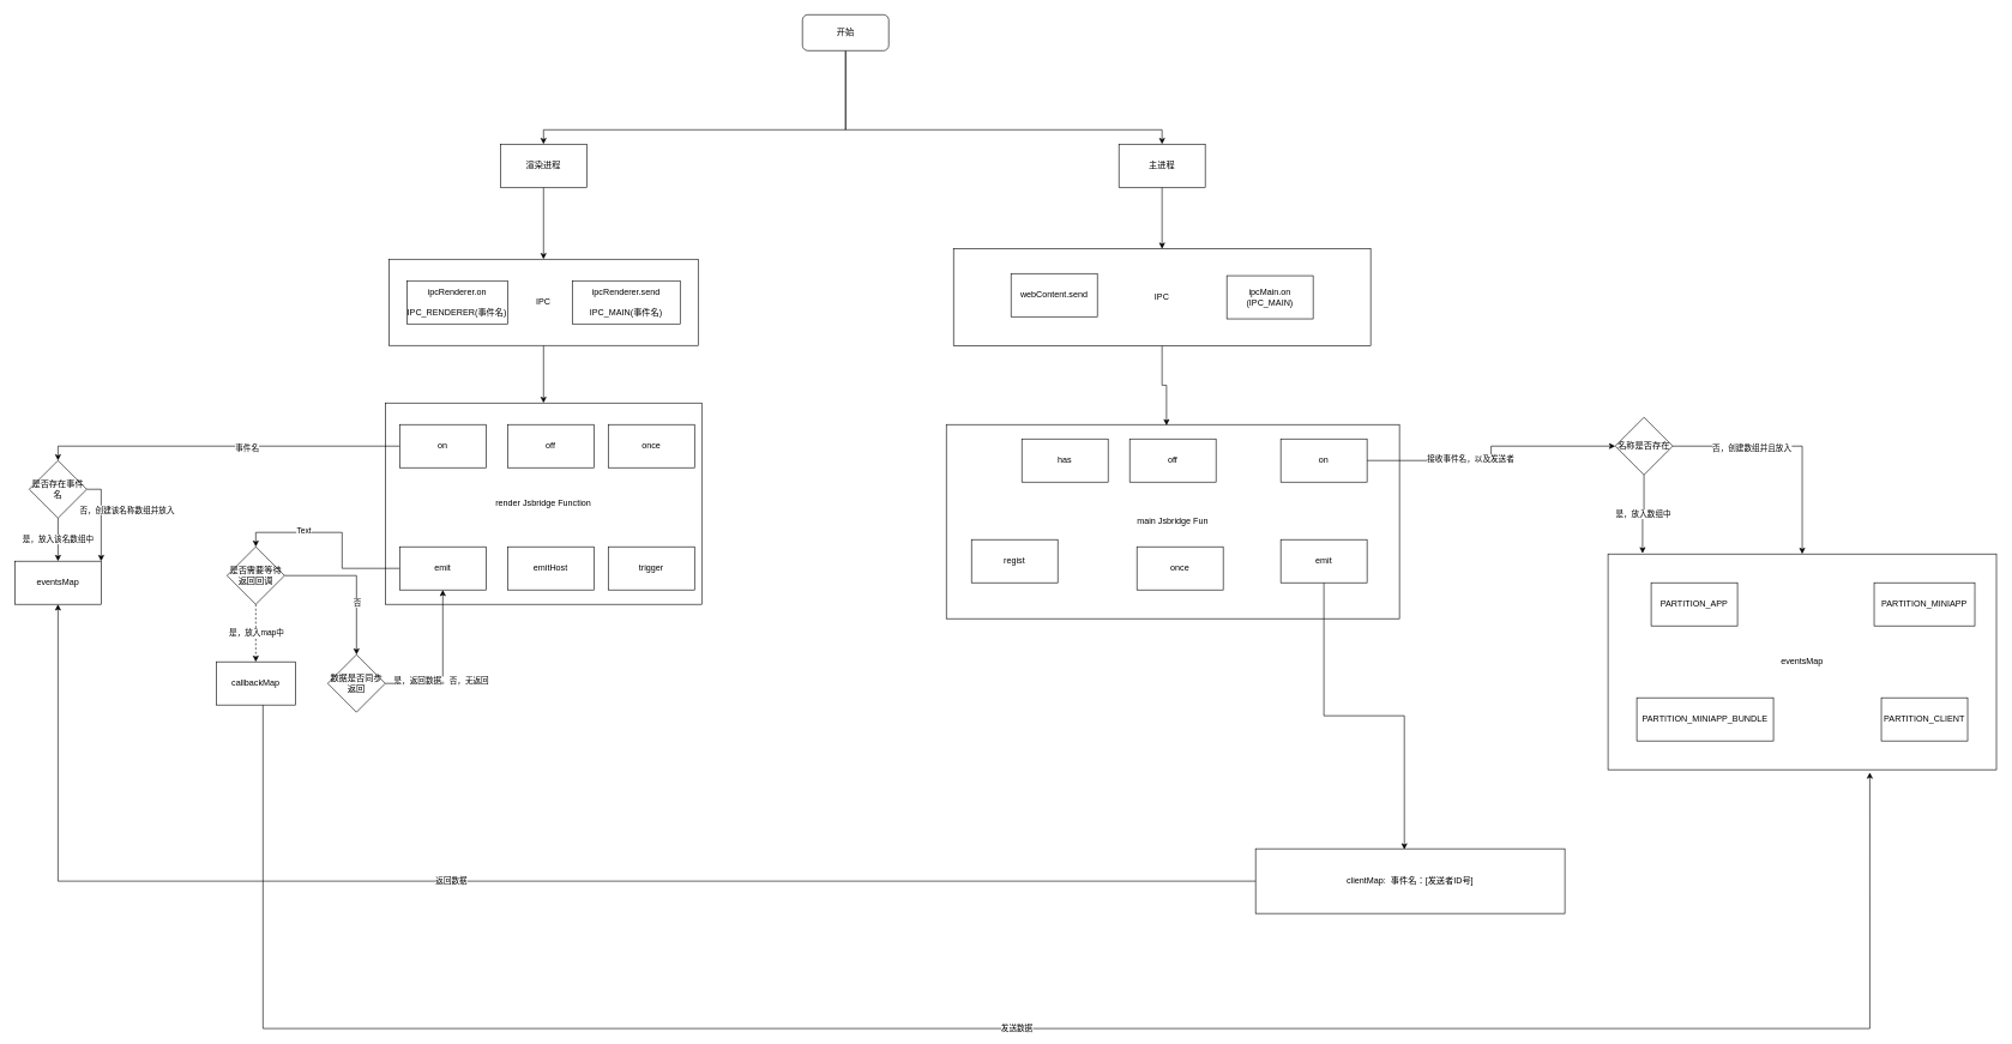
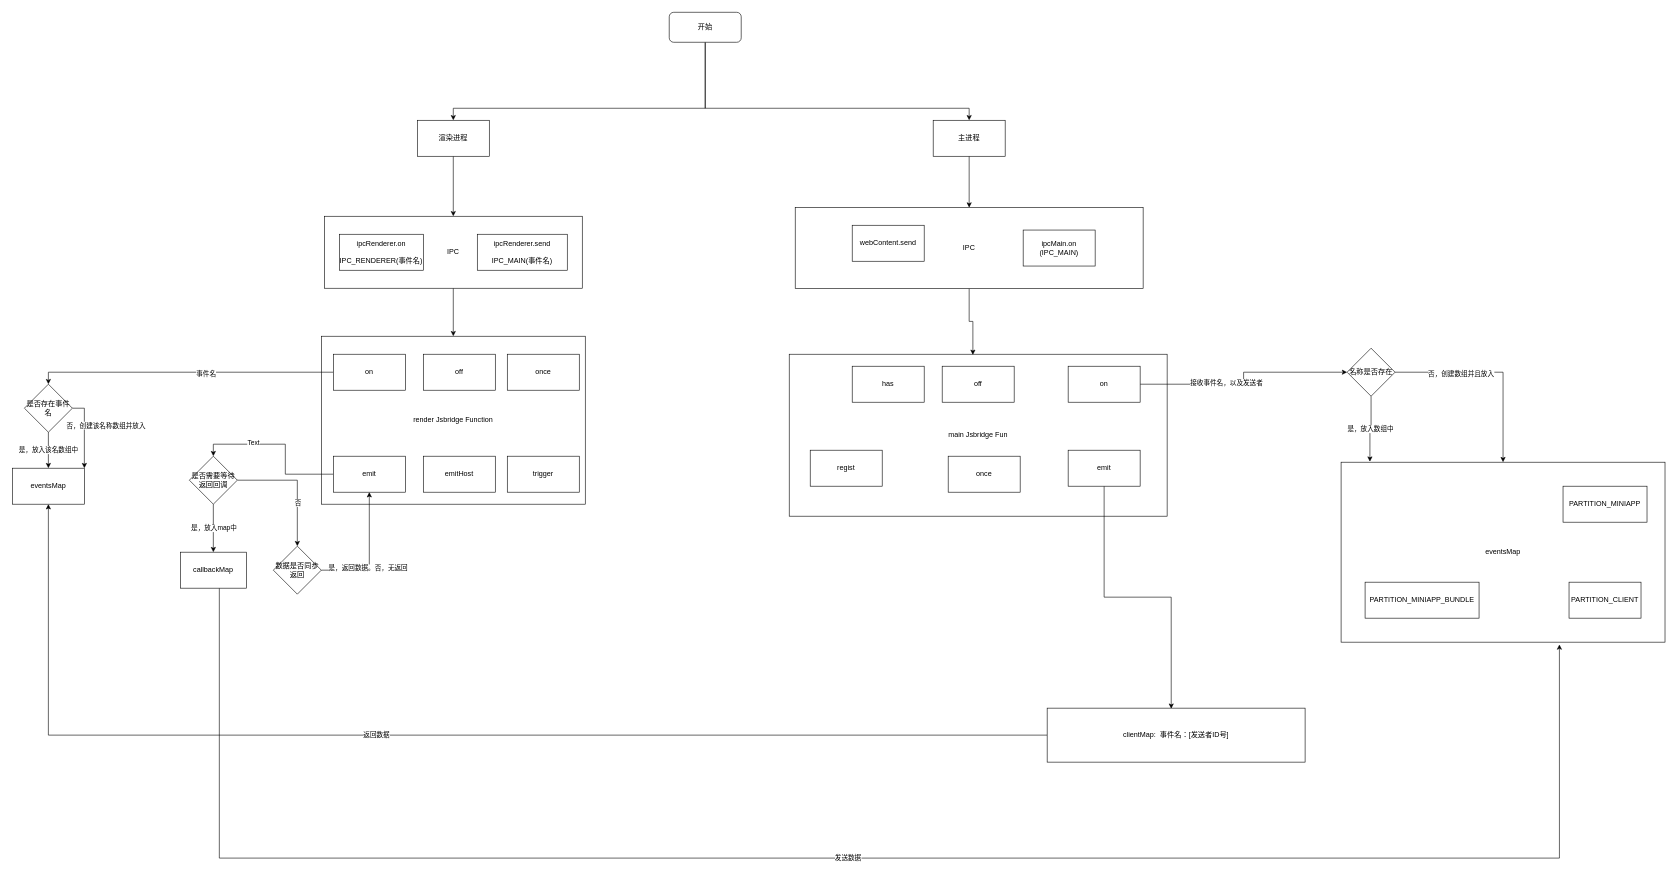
  <mxCell id="0" />
  <mxCell id="1" parent="0" />
  <mxCell id="2" style="edgeStyle=orthogonalEdgeStyle;rounded=0;orthogonalLoop=1;jettySize=auto;html=1;" parent="1" source="4" target="6" edge="1"><mxGeometry relative="1" as="geometry"><Array as="points"><mxPoint x="1175" y="180" /><mxPoint x="755" y="180" /></Array></mxGeometry></mxCell>
  <mxCell id="3" style="edgeStyle=orthogonalEdgeStyle;rounded=0;orthogonalLoop=1;jettySize=auto;html=1;entryX=0.5;entryY=0;entryDx=0;entryDy=0;" parent="1" source="4" target="8" edge="1"><mxGeometry relative="1" as="geometry"><Array as="points"><mxPoint x="1175" y="180" /><mxPoint x="1615" y="180" /></Array></mxGeometry></mxCell>
  <mxCell id="4" value="开始" style="rounded=1;whiteSpace=wrap;html=1;fontSize=12;glass=0;strokeWidth=1;shadow=0;" parent="1" vertex="1"><mxGeometry x="1115" y="20" width="120" height="50" as="geometry" /></mxCell>
  <mxCell id="5" style="edgeStyle=orthogonalEdgeStyle;rounded=0;orthogonalLoop=1;jettySize=auto;html=1;entryX=0.5;entryY=0;entryDx=0;entryDy=0;" parent="1" source="6" target="31" edge="1"><mxGeometry relative="1" as="geometry" /></mxCell>
  <mxCell id="6" value="渲染进程" style="rounded=0;whiteSpace=wrap;html=1;" parent="1" vertex="1"><mxGeometry x="695" y="200" width="120" height="60" as="geometry" /></mxCell>
  <mxCell id="7" style="edgeStyle=orthogonalEdgeStyle;rounded=0;orthogonalLoop=1;jettySize=auto;html=1;" edge="1" parent="1" source="8" target="52"><mxGeometry relative="1" as="geometry" /></mxCell>
  <mxCell id="8" value="主进程" style="rounded=0;whiteSpace=wrap;html=1;" parent="1" vertex="1"><mxGeometry x="1555" y="200" width="120" height="60" as="geometry" /></mxCell>
  <mxCell id="9" value="render Jsbridge Function" style="rounded=0;whiteSpace=wrap;html=1;" parent="1" vertex="1"><mxGeometry x="535" y="560" width="440" height="280" as="geometry" /></mxCell>
  <mxCell id="10" style="edgeStyle=orthogonalEdgeStyle;rounded=0;orthogonalLoop=1;jettySize=auto;html=1;entryX=0.5;entryY=0;entryDx=0;entryDy=0;" edge="1" parent="1" source="12" target="42"><mxGeometry relative="1" as="geometry" /></mxCell>
  <mxCell id="11" value="事件名" style="edgeLabel;html=1;align=center;verticalAlign=middle;resizable=0;points=[];" vertex="1" connectable="0" parent="10"><mxGeometry x="-0.139" y="1" relative="1" as="geometry"><mxPoint as="offset" /></mxGeometry></mxCell>
  <mxCell id="12" value="on" style="rounded=0;whiteSpace=wrap;html=1;" parent="1" vertex="1"><mxGeometry x="555" y="590" width="120" height="60" as="geometry" /></mxCell>
  <mxCell id="13" value="off" style="rounded=0;whiteSpace=wrap;html=1;" parent="1" vertex="1"><mxGeometry x="705" y="590" width="120" height="60" as="geometry" /></mxCell>
  <mxCell id="14" value="once" style="rounded=0;whiteSpace=wrap;html=1;" parent="1" vertex="1"><mxGeometry x="845" y="590" width="120" height="60" as="geometry" /></mxCell>
  <mxCell id="15" style="edgeStyle=orthogonalEdgeStyle;rounded=0;orthogonalLoop=1;jettySize=auto;html=1;entryX=0.5;entryY=0;entryDx=0;entryDy=0;" edge="1" parent="1" source="17" target="38"><mxGeometry relative="1" as="geometry" /></mxCell>
  <mxCell id="16" value="Text" style="edgeLabel;html=1;align=center;verticalAlign=middle;resizable=0;points=[];" vertex="1" connectable="0" parent="15"><mxGeometry x="0.364" y="-3" relative="1" as="geometry"><mxPoint as="offset" /></mxGeometry></mxCell>
  <mxCell id="17" value="emit" style="rounded=0;whiteSpace=wrap;html=1;" parent="1" vertex="1"><mxGeometry x="555" y="760" width="120" height="60" as="geometry" /></mxCell>
  <mxCell id="18" value="emitHost" style="rounded=0;whiteSpace=wrap;html=1;" parent="1" vertex="1"><mxGeometry x="705" y="760" width="120" height="60" as="geometry" /></mxCell>
  <mxCell id="19" value="trigger" style="rounded=0;whiteSpace=wrap;html=1;" parent="1" vertex="1"><mxGeometry x="845" y="760" width="120" height="60" as="geometry" /></mxCell>
  <mxCell id="20" value="&lt;span&gt;main Jsbridge Fun&lt;/span&gt;" style="rounded=0;whiteSpace=wrap;html=1;" parent="1" vertex="1"><mxGeometry x="1315" y="590" width="630" height="270" as="geometry" /></mxCell>
  <mxCell id="21" value="off" style="rounded=0;whiteSpace=wrap;html=1;" parent="1" vertex="1"><mxGeometry x="1570" y="610" width="120" height="60" as="geometry" /></mxCell>
  <mxCell id="22" style="edgeStyle=orthogonalEdgeStyle;rounded=0;orthogonalLoop=1;jettySize=auto;html=1;entryX=0;entryY=0.5;entryDx=0;entryDy=0;" edge="1" parent="1" source="24" target="63"><mxGeometry relative="1" as="geometry" /></mxCell>
  <mxCell id="23" value="接收事件名，以及发送者" style="edgeLabel;html=1;align=center;verticalAlign=middle;resizable=0;points=[];" vertex="1" connectable="0" parent="22"><mxGeometry x="-0.219" y="3" relative="1" as="geometry"><mxPoint as="offset" /></mxGeometry></mxCell>
  <mxCell id="24" value="on" style="rounded=0;whiteSpace=wrap;html=1;" parent="1" vertex="1"><mxGeometry x="1780" y="610" width="120" height="60" as="geometry" /></mxCell>
  <mxCell id="25" value="has" style="rounded=0;whiteSpace=wrap;html=1;" parent="1" vertex="1"><mxGeometry x="1420" y="610" width="120" height="60" as="geometry" /></mxCell>
  <mxCell id="26" value="regist" style="rounded=0;whiteSpace=wrap;html=1;" parent="1" vertex="1"><mxGeometry x="1350" y="750" width="120" height="60" as="geometry" /></mxCell>
  <mxCell id="27" style="edgeStyle=orthogonalEdgeStyle;rounded=0;orthogonalLoop=1;jettySize=auto;html=1;entryX=0.481;entryY=0.011;entryDx=0;entryDy=0;entryPerimeter=0;" edge="1" parent="1" source="28" target="66"><mxGeometry relative="1" as="geometry" /></mxCell>
  <mxCell id="28" value="emit" style="rounded=0;whiteSpace=wrap;html=1;" parent="1" vertex="1"><mxGeometry x="1780" y="750" width="120" height="60" as="geometry" /></mxCell>
  <mxCell id="29" value="once" style="rounded=0;whiteSpace=wrap;html=1;" parent="1" vertex="1"><mxGeometry x="1580" y="760" width="120" height="60" as="geometry" /></mxCell>
  <mxCell id="30" style="edgeStyle=orthogonalEdgeStyle;rounded=0;orthogonalLoop=1;jettySize=auto;html=1;entryX=0.5;entryY=0;entryDx=0;entryDy=0;" parent="1" source="31" target="9" edge="1"><mxGeometry relative="1" as="geometry" /></mxCell>
  <mxCell id="31" value="IPC" style="rounded=0;whiteSpace=wrap;html=1;" parent="1" vertex="1"><mxGeometry x="540" y="360" width="430" height="120" as="geometry" /></mxCell>
  <mxCell id="32" value="ipcRenderer.on&lt;br&gt;&lt;br&gt;IPC_RENDERER(事件名)" style="rounded=0;whiteSpace=wrap;html=1;" parent="1" vertex="1"><mxGeometry x="565" y="390" width="140" height="60" as="geometry" /></mxCell>
  <mxCell id="33" value="&lt;span&gt;ipcRenderer.send&lt;br&gt;&lt;br&gt;IPC_MAIN(事件名)&lt;br&gt;&lt;/span&gt;" style="rounded=0;whiteSpace=wrap;html=1;" parent="1" vertex="1"><mxGeometry x="795" y="390" width="150" height="60" as="geometry" /></mxCell>
- <mxCell id="34" value="" style="edgeStyle=orthogonalEdgeStyle;rounded=0;orthogonalLoop=1;jettySize=auto;html=1;entryX=0.5;entryY=0;entryDx=0;entryDy=0;dashed=1;" edge="1" parent="1" source="38" target="47"><mxGeometry relative="1" as="geometry" /></mxCell>
+ <mxCell id="34" value="" style="edgeStyle=orthogonalEdgeStyle;rounded=0;orthogonalLoop=1;jettySize=auto;html=1;entryX=0.5;entryY=0;entryDx=0;entryDy=0;" edge="1" parent="1" source="38" target="47"><mxGeometry relative="1" as="geometry" /></mxCell>
  <mxCell id="35" value="是，放入map中" style="edgeLabel;html=1;align=center;verticalAlign=middle;resizable=0;points=[];" vertex="1" connectable="0" parent="34"><mxGeometry x="-0.029" y="-1" relative="1" as="geometry"><mxPoint x="1" as="offset" /></mxGeometry></mxCell>
  <mxCell id="36" style="edgeStyle=orthogonalEdgeStyle;rounded=0;orthogonalLoop=1;jettySize=auto;html=1;entryX=0.5;entryY=0;entryDx=0;entryDy=0;" edge="1" parent="1" source="38" target="50"><mxGeometry relative="1" as="geometry" /></mxCell>
  <mxCell id="37" value="否" style="edgeLabel;html=1;align=center;verticalAlign=middle;resizable=0;points=[];" vertex="1" connectable="0" parent="36"><mxGeometry x="0.305" relative="1" as="geometry"><mxPoint as="offset" /></mxGeometry></mxCell>
  <mxCell id="38" value="&lt;span&gt;是否需要等待返回回调&lt;/span&gt;" style="rhombus;whiteSpace=wrap;html=1;" vertex="1" parent="1"><mxGeometry x="315" y="760" width="80" height="80" as="geometry" /></mxCell>
  <mxCell id="39" value="是，放入该名数组中" style="edgeStyle=orthogonalEdgeStyle;rounded=0;orthogonalLoop=1;jettySize=auto;html=1;entryX=0.5;entryY=0;entryDx=0;entryDy=0;" edge="1" parent="1" source="42" target="43"><mxGeometry relative="1" as="geometry" /></mxCell>
  <mxCell id="40" style="edgeStyle=orthogonalEdgeStyle;rounded=0;orthogonalLoop=1;jettySize=auto;html=1;entryX=1;entryY=0;entryDx=0;entryDy=0;" edge="1" parent="1" source="42" target="43"><mxGeometry relative="1" as="geometry"><Array as="points"><mxPoint x="140" y="680" /></Array></mxGeometry></mxCell>
  <mxCell id="41" value="否，创建该名称数组并放入" style="edgeLabel;html=1;align=center;verticalAlign=middle;resizable=0;points=[];" vertex="1" connectable="0" parent="40"><mxGeometry x="-0.2" y="-4" relative="1" as="geometry"><mxPoint x="39" as="offset" /></mxGeometry></mxCell>
  <mxCell id="42" value="是否存在事件名" style="rhombus;whiteSpace=wrap;html=1;" vertex="1" parent="1"><mxGeometry x="40" y="640" width="80" height="80" as="geometry" /></mxCell>
  <mxCell id="43" value="eventsMap" style="rounded=0;whiteSpace=wrap;html=1;" vertex="1" parent="1"><mxGeometry x="20" y="780" width="120" height="60" as="geometry" /></mxCell>
  <mxCell id="44" style="edgeStyle=orthogonalEdgeStyle;rounded=0;orthogonalLoop=1;jettySize=auto;html=1;exitX=0.5;exitY=1;exitDx=0;exitDy=0;" edge="1" parent="1" source="43" target="43"><mxGeometry relative="1" as="geometry" /></mxCell>
  <mxCell id="45" style="edgeStyle=orthogonalEdgeStyle;rounded=0;orthogonalLoop=1;jettySize=auto;html=1;entryX=0.674;entryY=1.013;entryDx=0;entryDy=0;entryPerimeter=0;" edge="1" parent="1" source="47" target="55"><mxGeometry relative="1" as="geometry"><mxPoint x="2405" y="1240" as="targetPoint" /><Array as="points"><mxPoint x="365" y="1430" /><mxPoint x="2599" y="1430" /></Array></mxGeometry></mxCell>
  <mxCell id="46" value="发送数据" style="edgeLabel;html=1;align=center;verticalAlign=middle;resizable=0;points=[];" vertex="1" connectable="0" parent="45"><mxGeometry x="-0.015" y="2" relative="1" as="geometry"><mxPoint as="offset" /></mxGeometry></mxCell>
  <mxCell id="47" value="callbackMap" style="rounded=0;whiteSpace=wrap;html=1;" vertex="1" parent="1"><mxGeometry x="300" y="920" width="110" height="60" as="geometry" /></mxCell>
  <mxCell id="48" style="edgeStyle=orthogonalEdgeStyle;rounded=0;orthogonalLoop=1;jettySize=auto;html=1;" edge="1" parent="1" source="50" target="17"><mxGeometry relative="1" as="geometry" /></mxCell>
  <mxCell id="49" value="是，返回数据。否，无返回" style="edgeLabel;html=1;align=center;verticalAlign=middle;resizable=0;points=[];" vertex="1" connectable="0" parent="48"><mxGeometry x="-0.2" y="3" relative="1" as="geometry"><mxPoint as="offset" /></mxGeometry></mxCell>
  <mxCell id="50" value="数据是否同步返回" style="rhombus;whiteSpace=wrap;html=1;" vertex="1" parent="1"><mxGeometry x="455" y="910" width="80" height="80" as="geometry" /></mxCell>
  <mxCell id="51" style="edgeStyle=orthogonalEdgeStyle;rounded=0;orthogonalLoop=1;jettySize=auto;html=1;entryX=0.486;entryY=0.004;entryDx=0;entryDy=0;entryPerimeter=0;" edge="1" parent="1" source="52" target="20"><mxGeometry relative="1" as="geometry" /></mxCell>
  <mxCell id="52" value="IPC" style="rounded=0;whiteSpace=wrap;html=1;" vertex="1" parent="1"><mxGeometry x="1325" y="345.5" width="580" height="135" as="geometry" /></mxCell>
- <mxCell id="53" value="webContent.send" style="rounded=0;whiteSpace=wrap;html=1;" vertex="1" parent="1"><mxGeometry x="1405" y="380" width="120" height="60" as="geometry" /></mxCell>
+ <mxCell id="53" value="webContent.send" style="rounded=0;whiteSpace=wrap;html=1;" vertex="1" parent="1"><mxGeometry x="1420" y="375" width="120" height="60" as="geometry" /></mxCell>
  <mxCell id="54" value="ipcMain.on&lt;br&gt;(IPC_MAIN)" style="rounded=0;whiteSpace=wrap;html=1;" vertex="1" parent="1"><mxGeometry x="1705" y="383" width="120" height="60" as="geometry" /></mxCell>
  <mxCell id="55" value="eventsMap" style="rounded=0;whiteSpace=wrap;html=1;" vertex="1" parent="1"><mxGeometry x="2235" y="770" width="540" height="300" as="geometry" /></mxCell>
- <mxCell id="56" value="PARTITION_APP" style="rounded=0;whiteSpace=wrap;html=1;" vertex="1" parent="1"><mxGeometry x="2295" y="810" width="120" height="60" as="geometry" /></mxCell>
  <mxCell id="57" value="&lt;span&gt;PARTITION_MINIAPP_BUNDLE&lt;/span&gt;" style="rounded=0;whiteSpace=wrap;html=1;" vertex="1" parent="1"><mxGeometry x="2275" y="970" width="190" height="60" as="geometry" /></mxCell>
  <mxCell id="58" value="&lt;span&gt;PARTITION_MINIAPP&lt;/span&gt;" style="rounded=0;whiteSpace=wrap;html=1;" vertex="1" parent="1"><mxGeometry x="2605" y="810" width="140" height="60" as="geometry" /></mxCell>
  <mxCell id="59" value="&lt;span&gt;PARTITION_CLIENT&lt;/span&gt;" style="rounded=0;whiteSpace=wrap;html=1;" vertex="1" parent="1"><mxGeometry x="2615" y="970" width="120" height="60" as="geometry" /></mxCell>
  <mxCell id="60" value="是，放入数组中" style="edgeStyle=orthogonalEdgeStyle;rounded=0;orthogonalLoop=1;jettySize=auto;html=1;entryX=0.089;entryY=-0.003;entryDx=0;entryDy=0;entryPerimeter=0;" edge="1" parent="1" source="63" target="55"><mxGeometry relative="1" as="geometry" /></mxCell>
  <mxCell id="61" style="edgeStyle=orthogonalEdgeStyle;rounded=0;orthogonalLoop=1;jettySize=auto;html=1;entryX=0.5;entryY=0;entryDx=0;entryDy=0;" edge="1" parent="1" source="63" target="55"><mxGeometry relative="1" as="geometry"><Array as="points"><mxPoint x="2505" y="620" /></Array></mxGeometry></mxCell>
  <mxCell id="62" value="否，创建数组并且放入" style="edgeLabel;html=1;align=center;verticalAlign=middle;resizable=0;points=[];" vertex="1" connectable="0" parent="61"><mxGeometry x="-0.339" y="-1" relative="1" as="geometry"><mxPoint as="offset" /></mxGeometry></mxCell>
  <mxCell id="63" value="名称是否存在" style="rhombus;whiteSpace=wrap;html=1;" vertex="1" parent="1"><mxGeometry x="2245" y="580" width="80" height="80" as="geometry" /></mxCell>
  <mxCell id="64" style="edgeStyle=orthogonalEdgeStyle;rounded=0;orthogonalLoop=1;jettySize=auto;html=1;entryX=0.5;entryY=1;entryDx=0;entryDy=0;" edge="1" parent="1" source="66" target="43"><mxGeometry relative="1" as="geometry"><mxPoint x="455" y="1210" as="targetPoint" /></mxGeometry></mxCell>
  <mxCell id="65" value="返回数据" style="edgeLabel;html=1;align=center;verticalAlign=middle;resizable=0;points=[];" vertex="1" connectable="0" parent="64"><mxGeometry x="0.092" y="-1" relative="1" as="geometry"><mxPoint as="offset" /></mxGeometry></mxCell>
  <mxCell id="66" value="clientMap:&amp;nbsp; 事件名：[发送者ID号]" style="rounded=0;whiteSpace=wrap;html=1;" vertex="1" parent="1"><mxGeometry x="1745" y="1180" width="430" height="90" as="geometry" /></mxCell>
